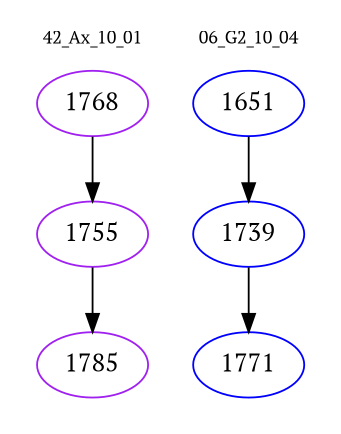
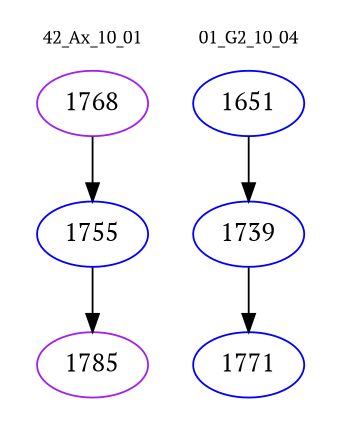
  digraph {
    fontname="PT Serif"
    node [color=blue fontname="PT Serif"]
    edge [color=black fontname="PT Serif"]
    n1 [color=purple label=1768]
-   n2 [color=purple label=1755]
+   n2 [label=1755]
    n3 [color=purple label=1785]
    n4 [label=1651]
    n5 [label=1739]
    n6 [label=1771]
    subgraph cluster_1 {
      color=white
      fontsize=10
      label="42_Ax_10_01"
      n1
      n2
      n3
    }
    subgraph cluster_2 {
      color=white
      fontsize=10
-     label="06_G2_10_04"
+     label="01_G2_10_04"
      n4
      n5
      n6
    }
    n1 -> n2
    n2 -> n3
    n4 -> n5
    n5 -> n6
  }
